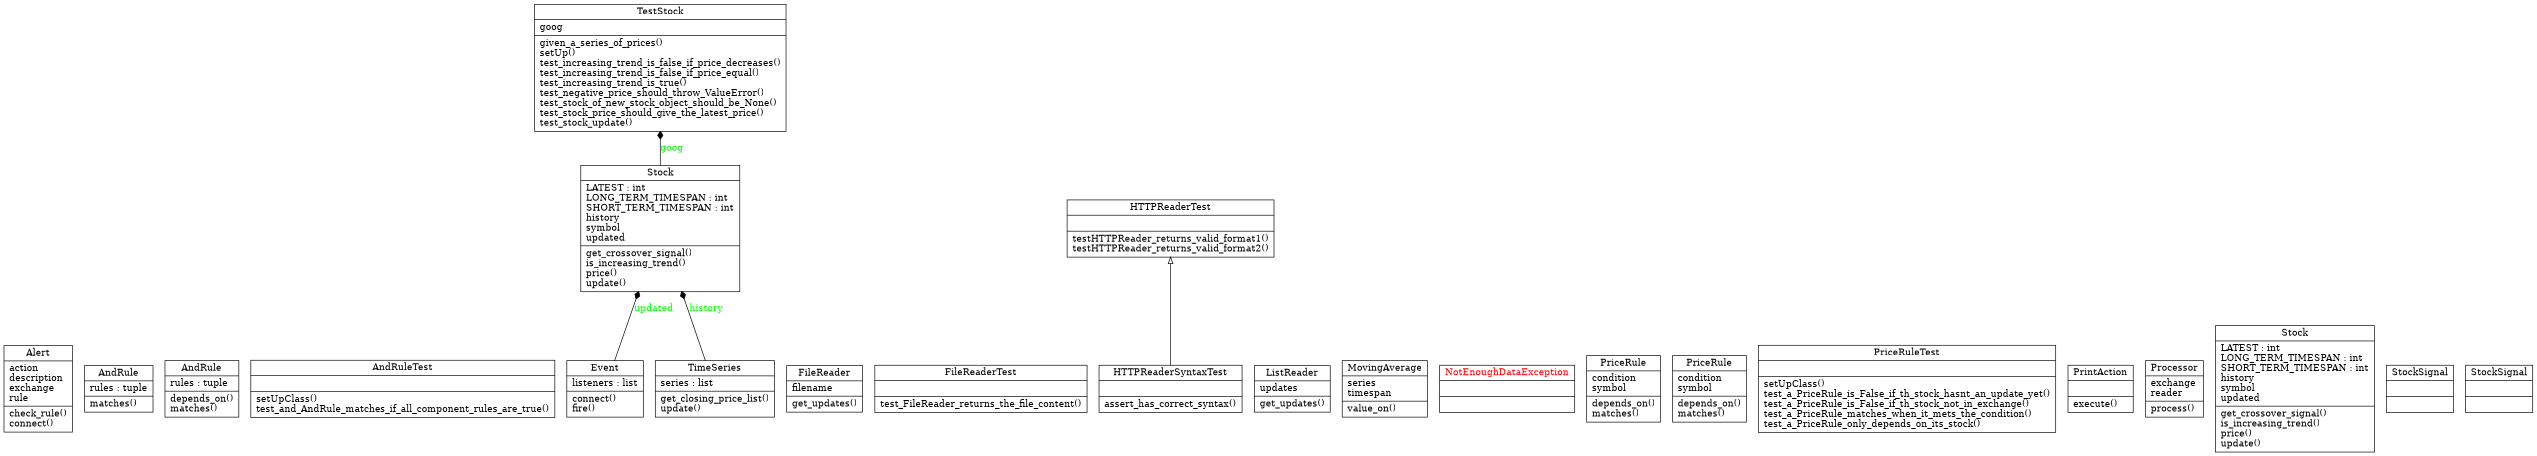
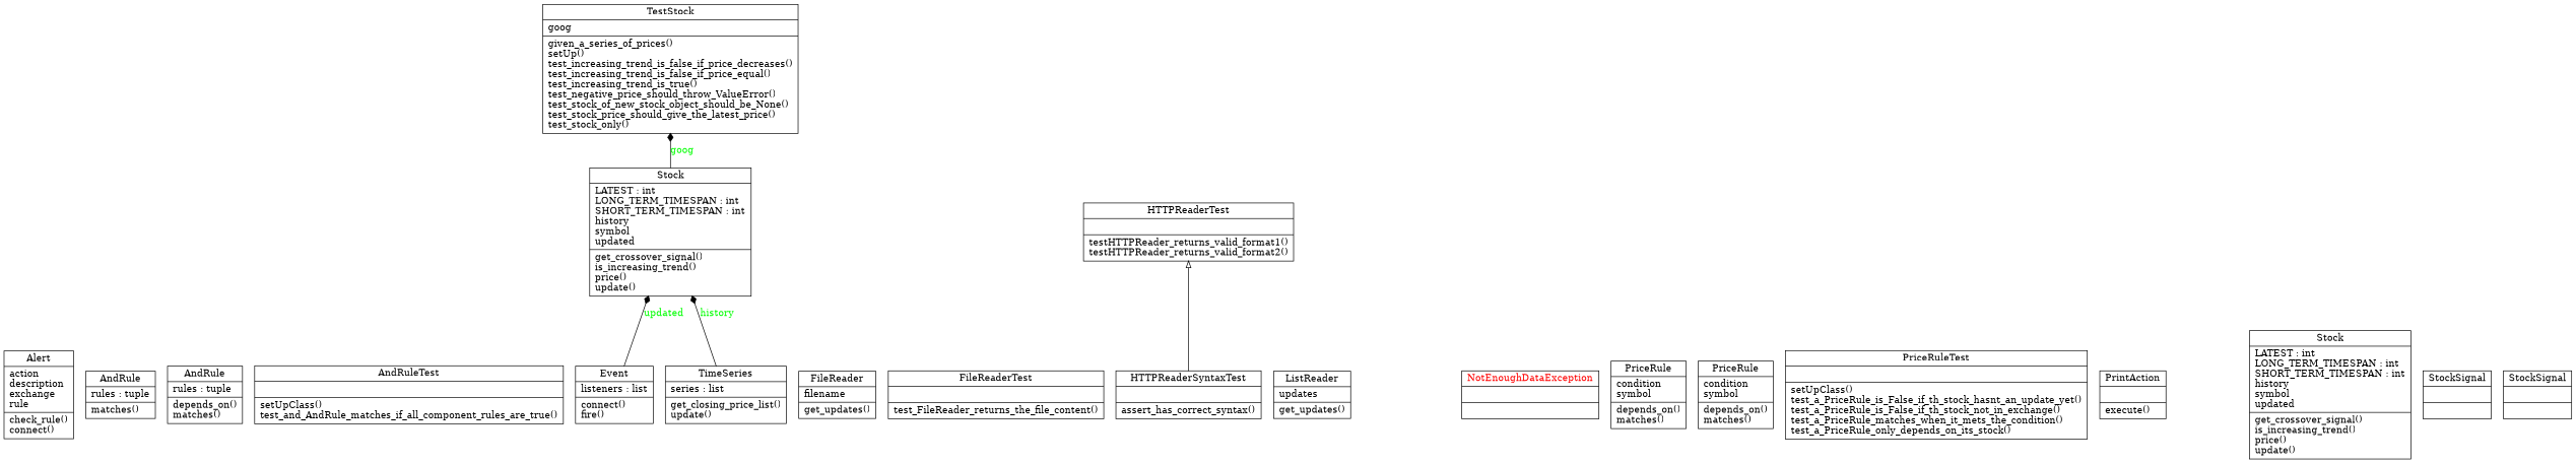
  digraph {
    rankdir=BT
    node [shape=record]
    edge [arrowhead=diamond arrowtail=none fontcolor=green style=solid]
    n1 [label="{Alert|action\ldescription\lexchange\lrule\l|check_rule()\lconnect()\l}"]
    n2 [label="{AndRule|rules : tuple\l|matches()\l}"]
    n3 [label="{AndRule|rules : tuple\l|depends_on()\lmatches()\l}"]
    n4 [label="{AndRuleTest|\l|setUpClass()\ltest_and_AndRule_matches_if_all_component_rules_are_true()\l}"]
    n5 [label="{Event|listeners : list\l|connect()\lfire()\l}"]
    n6 [label="{Stock|LATEST : int\lLONG_TERM_TIMESPAN : int\lSHORT_TERM_TIMESPAN : int\lhistory\lsymbol\lupdated\l|get_crossover_signal()\lis_increasing_trend()\lprice()\lupdate()\l}"]
-   n7 [label="{TestStock|goog\l|given_a_series_of_prices()\lsetUp()\ltest_increasing_trend_is_false_if_price_decreases()\ltest_increasing_trend_is_false_if_price_equal()\ltest_increasing_trend_is_true()\ltest_negative_price_should_throw_ValueError()\ltest_stock_of_new_stock_object_should_be_None()\ltest_stock_price_should_give_the_latest_price()\ltest_stock_update()\l}"]
+   n7 [label="{TestStock|goog\l|given_a_series_of_prices()\lsetUp()\ltest_increasing_trend_is_false_if_price_decreases()\ltest_increasing_trend_is_false_if_price_equal()\ltest_increasing_trend_is_true()\ltest_negative_price_should_throw_ValueError()\ltest_stock_of_new_stock_object_should_be_None()\ltest_stock_price_should_give_the_latest_price()\ltest_stock_only()\l}"]
    n8 [label="{FileReader|filename\l|get_updates()\l}"]
    n9 [label="{FileReaderTest|\l|test_FileReader_returns_the_file_content()\l}"]
    n10 [label="{HTTPReaderSyntaxTest|\l|assert_has_correct_syntax()\l}"]
    n11 [label="{HTTPReaderTest|\l|testHTTPReader_returns_valid_format1()\ltestHTTPReader_returns_valid_format2()\l}"]
    n12 [label="{ListReader|updates\l|get_updates()\l}"]
-   n13 [label="{MovingAverage|series\ltimespan\l|value_on()\l}"]
    n14 [fontcolor=red label="{NotEnoughDataException|\l|}"]
    n15 [label="{PriceRule|condition\lsymbol\l|depends_on()\lmatches()\l}"]
    n16 [label="{PriceRule|condition\lsymbol\l|depends_on()\lmatches()\l}"]
    n17 [label="{PriceRuleTest|\l|setUpClass()\ltest_a_PriceRule_is_False_if_th_stock_hasnt_an_update_yet()\ltest_a_PriceRule_is_False_if_th_stock_not_in_exchange()\ltest_a_PriceRule_matches_when_it_mets_the_condition()\ltest_a_PriceRule_only_depends_on_its_stock()\l}"]
    n18 [label="{PrintAction|\l|execute()\l}"]
-   n19 [label="{Processor|exchange\lreader\l|process()\l}"]
    n20 [label="{Stock|LATEST : int\lLONG_TERM_TIMESPAN : int\lSHORT_TERM_TIMESPAN : int\lhistory\lsymbol\lupdated\l|get_crossover_signal()\lis_increasing_trend()\lprice()\lupdate()\l}"]
    n21 [label="{StockSignal|\l|}"]
    n22 [label="{StockSignal|\l|}"]
    n23 [label="{TimeSeries|series : list\l|get_closing_price_list()\lupdate()\l}"]
    n5 -> n6 [label=updated]
    n6 -> n7 [label=goog]
    n10 -> n11 [arrowhead=empty fontcolor="" style=""]
    n23 -> n6 [label=history]
  }
